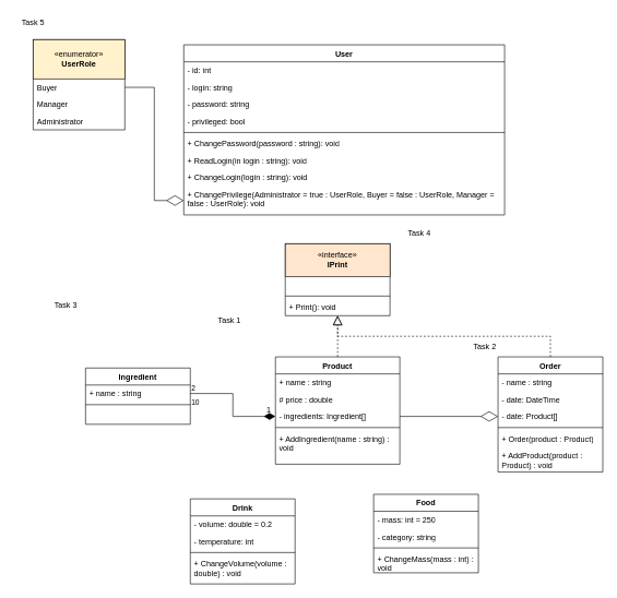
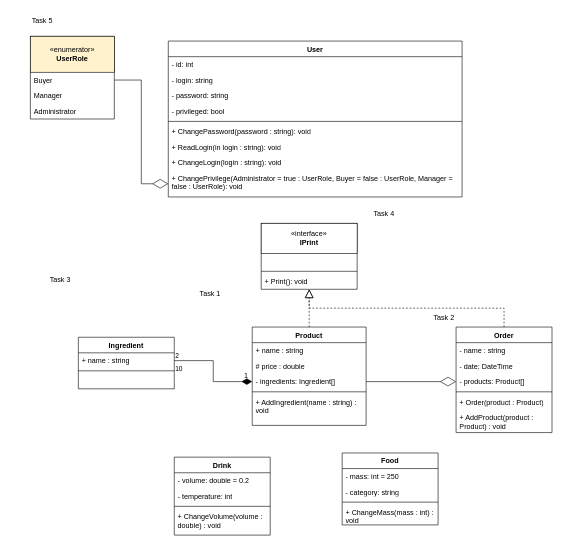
  <mxCell id="0" />
  <mxCell id="1" parent="0" />
  <mxCell id="2" value="Product" style="swimlane;fontStyle=1;align=center;verticalAlign=top;childLayout=stackLayout;horizontal=1;startSize=26;horizontalStack=0;resizeParent=1;resizeParentMax=0;resizeLast=0;collapsible=1;marginBottom=0;whiteSpace=wrap;html=1;" parent="1" vertex="1"><mxGeometry x="420" y="545" width="190" height="164" as="geometry" /></mxCell>
  <mxCell id="3" value="+ name : string" style="text;strokeColor=none;fillColor=none;align=left;verticalAlign=top;spacingLeft=4;spacingRight=4;overflow=hidden;rotatable=0;points=[[0,0.5],[1,0.5]];portConstraint=eastwest;whiteSpace=wrap;html=1;" parent="2" vertex="1"><mxGeometry y="26" width="190" height="26" as="geometry" /></mxCell>
  <mxCell id="4" value="# price : double" style="text;strokeColor=none;fillColor=none;align=left;verticalAlign=top;spacingLeft=4;spacingRight=4;overflow=hidden;rotatable=0;points=[[0,0.5],[1,0.5]];portConstraint=eastwest;whiteSpace=wrap;html=1;" parent="2" vertex="1"><mxGeometry y="52" width="190" height="26" as="geometry" /></mxCell>
  <mxCell id="5" value="- ingredients: Ingredient[]" style="text;strokeColor=none;fillColor=none;align=left;verticalAlign=top;spacingLeft=4;spacingRight=4;overflow=hidden;rotatable=0;points=[[0,0.5],[1,0.5]];portConstraint=eastwest;whiteSpace=wrap;html=1;" parent="2" vertex="1"><mxGeometry y="78" width="190" height="26" as="geometry" /></mxCell>
  <mxCell id="6" value="" style="line;strokeWidth=1;fillColor=none;align=left;verticalAlign=middle;spacingTop=-1;spacingLeft=3;spacingRight=3;rotatable=0;labelPosition=right;points=[];portConstraint=eastwest;strokeColor=inherit;" parent="2" vertex="1"><mxGeometry y="104" width="190" height="8" as="geometry" /></mxCell>
  <mxCell id="7" value="+ AddIngredient(name : string) : void" style="text;strokeColor=none;fillColor=none;align=left;verticalAlign=top;spacingLeft=4;spacingRight=4;overflow=hidden;rotatable=0;points=[[0,0.5],[1,0.5]];portConstraint=eastwest;whiteSpace=wrap;html=1;" parent="2" vertex="1"><mxGeometry y="112" width="190" height="50" as="geometry" /></mxCell>
  <mxCell id="8" value="&amp;nbsp;" style="text;strokeColor=none;fillColor=none;align=left;verticalAlign=top;spacingLeft=4;spacingRight=4;overflow=hidden;rotatable=0;points=[[0,0.5],[1,0.5]];portConstraint=eastwest;whiteSpace=wrap;html=1;" parent="2" vertex="1"><mxGeometry y="162" width="190" height="2" as="geometry" /></mxCell>
  <mxCell id="9" value="Food" style="swimlane;fontStyle=1;align=center;verticalAlign=top;childLayout=stackLayout;horizontal=1;startSize=26;horizontalStack=0;resizeParent=1;resizeParentMax=0;resizeLast=0;collapsible=1;marginBottom=0;whiteSpace=wrap;html=1;" parent="1" vertex="1"><mxGeometry x="570" y="755" width="160" height="120" as="geometry" /></mxCell>
  <mxCell id="10" value="- mass: int = 250" style="text;strokeColor=none;fillColor=none;align=left;verticalAlign=top;spacingLeft=4;spacingRight=4;overflow=hidden;rotatable=0;points=[[0,0.5],[1,0.5]];portConstraint=eastwest;whiteSpace=wrap;html=1;" parent="9" vertex="1"><mxGeometry y="26" width="160" height="26" as="geometry" /></mxCell>
  <mxCell id="11" value="- category: string" style="text;strokeColor=none;fillColor=none;align=left;verticalAlign=top;spacingLeft=4;spacingRight=4;overflow=hidden;rotatable=0;points=[[0,0.5],[1,0.5]];portConstraint=eastwest;whiteSpace=wrap;html=1;" parent="9" vertex="1"><mxGeometry y="52" width="160" height="26" as="geometry" /></mxCell>
  <mxCell id="12" value="" style="line;strokeWidth=1;fillColor=none;align=left;verticalAlign=middle;spacingTop=-1;spacingLeft=3;spacingRight=3;rotatable=0;labelPosition=right;points=[];portConstraint=eastwest;strokeColor=inherit;" parent="9" vertex="1"><mxGeometry y="78" width="160" height="8" as="geometry" /></mxCell>
  <mxCell id="13" value="+ ChangeMass(mass : int) : void" style="text;strokeColor=none;fillColor=none;align=left;verticalAlign=top;spacingLeft=4;spacingRight=4;overflow=hidden;rotatable=0;points=[[0,0.5],[1,0.5]];portConstraint=eastwest;whiteSpace=wrap;html=1;" parent="9" vertex="1"><mxGeometry y="86" width="160" height="34" as="geometry" /></mxCell>
  <mxCell id="14" value="Drink" style="swimlane;fontStyle=1;align=center;verticalAlign=top;childLayout=stackLayout;horizontal=1;startSize=26;horizontalStack=0;resizeParent=1;resizeParentMax=0;resizeLast=0;collapsible=1;marginBottom=0;whiteSpace=wrap;html=1;" parent="1" vertex="1"><mxGeometry x="290" y="762" width="160" height="130" as="geometry" /></mxCell>
  <mxCell id="15" value="- volume: double = 0.2" style="text;strokeColor=none;fillColor=none;align=left;verticalAlign=top;spacingLeft=4;spacingRight=4;overflow=hidden;rotatable=0;points=[[0,0.5],[1,0.5]];portConstraint=eastwest;whiteSpace=wrap;html=1;" parent="14" vertex="1"><mxGeometry y="26" width="160" height="26" as="geometry" /></mxCell>
  <mxCell id="16" value="- temperature: int" style="text;strokeColor=none;fillColor=none;align=left;verticalAlign=top;spacingLeft=4;spacingRight=4;overflow=hidden;rotatable=0;points=[[0,0.5],[1,0.5]];portConstraint=eastwest;whiteSpace=wrap;html=1;" parent="14" vertex="1"><mxGeometry y="52" width="160" height="26" as="geometry" /></mxCell>
  <mxCell id="17" value="" style="line;strokeWidth=1;fillColor=none;align=left;verticalAlign=middle;spacingTop=-1;spacingLeft=3;spacingRight=3;rotatable=0;labelPosition=right;points=[];portConstraint=eastwest;strokeColor=inherit;" parent="14" vertex="1"><mxGeometry y="78" width="160" height="8" as="geometry" /></mxCell>
  <mxCell id="18" value="+ ChangeVolume(volume : double) : void" style="text;strokeColor=none;fillColor=none;align=left;verticalAlign=top;spacingLeft=4;spacingRight=4;overflow=hidden;rotatable=0;points=[[0,0.5],[1,0.5]];portConstraint=eastwest;whiteSpace=wrap;html=1;" parent="14" vertex="1"><mxGeometry y="86" width="160" height="44" as="geometry" /></mxCell>
  <mxCell id="19" value="Task 1" style="text;html=1;align=center;verticalAlign=middle;whiteSpace=wrap;rounded=0;" parent="1" vertex="1"><mxGeometry x="320" y="475" width="60" height="30" as="geometry" /></mxCell>
  <mxCell id="20" value="Order" style="swimlane;fontStyle=1;align=center;verticalAlign=top;childLayout=stackLayout;horizontal=1;startSize=26;horizontalStack=0;resizeParent=1;resizeParentMax=0;resizeLast=0;collapsible=1;marginBottom=0;whiteSpace=wrap;html=1;" parent="1" vertex="1"><mxGeometry x="760" y="545" width="160" height="176" as="geometry" /></mxCell>
  <mxCell id="21" value="- name : string" style="text;strokeColor=none;fillColor=none;align=left;verticalAlign=top;spacingLeft=4;spacingRight=4;overflow=hidden;rotatable=0;points=[[0,0.5],[1,0.5]];portConstraint=eastwest;whiteSpace=wrap;html=1;" parent="20" vertex="1"><mxGeometry y="26" width="160" height="26" as="geometry" /></mxCell>
  <mxCell id="22" value="- date: DateTime" style="text;strokeColor=none;fillColor=none;align=left;verticalAlign=top;spacingLeft=4;spacingRight=4;overflow=hidden;rotatable=0;points=[[0,0.5],[1,0.5]];portConstraint=eastwest;whiteSpace=wrap;html=1;" parent="20" vertex="1"><mxGeometry y="52" width="160" height="26" as="geometry" /></mxCell>
- <mxCell id="23" value="- date: Product[]" style="text;strokeColor=none;fillColor=none;align=left;verticalAlign=top;spacingLeft=4;spacingRight=4;overflow=hidden;rotatable=0;points=[[0,0.5],[1,0.5]];portConstraint=eastwest;whiteSpace=wrap;html=1;" parent="20" vertex="1"><mxGeometry y="78" width="160" height="26" as="geometry" /></mxCell>
+ <mxCell id="23" value="- products: Product[]" style="text;strokeColor=none;fillColor=none;align=left;verticalAlign=top;spacingLeft=4;spacingRight=4;overflow=hidden;rotatable=0;points=[[0,0.5],[1,0.5]];portConstraint=eastwest;whiteSpace=wrap;html=1;" parent="20" vertex="1"><mxGeometry y="78" width="160" height="26" as="geometry" /></mxCell>
  <mxCell id="24" value="" style="line;strokeWidth=1;fillColor=none;align=left;verticalAlign=middle;spacingTop=-1;spacingLeft=3;spacingRight=3;rotatable=0;labelPosition=right;points=[];portConstraint=eastwest;strokeColor=inherit;" parent="20" vertex="1"><mxGeometry y="104" width="160" height="8" as="geometry" /></mxCell>
  <mxCell id="25" value="+ Order(product : Product)" style="text;strokeColor=none;fillColor=none;align=left;verticalAlign=top;spacingLeft=4;spacingRight=4;overflow=hidden;rotatable=0;points=[[0,0.5],[1,0.5]];portConstraint=eastwest;whiteSpace=wrap;html=1;" parent="20" vertex="1"><mxGeometry y="112" width="160" height="26" as="geometry" /></mxCell>
  <mxCell id="26" value="+ AddProduct(product : Product) : void" style="text;strokeColor=none;fillColor=none;align=left;verticalAlign=top;spacingLeft=4;spacingRight=4;overflow=hidden;rotatable=0;points=[[0,0.5],[1,0.5]];portConstraint=eastwest;whiteSpace=wrap;html=1;" parent="20" vertex="1"><mxGeometry y="138" width="160" height="38" as="geometry" /></mxCell>
  <mxCell id="27" value="Task 2" style="text;html=1;align=center;verticalAlign=middle;whiteSpace=wrap;rounded=0;" parent="1" vertex="1"><mxGeometry x="710" y="515" width="60" height="30" as="geometry" /></mxCell>
  <mxCell id="28" value="Ingredient" style="swimlane;fontStyle=1;align=center;verticalAlign=top;childLayout=stackLayout;horizontal=1;startSize=26;horizontalStack=0;resizeParent=1;resizeParentMax=0;resizeLast=0;collapsible=1;marginBottom=0;whiteSpace=wrap;html=1;" parent="1" vertex="1"><mxGeometry x="130" y="562" width="160" height="86" as="geometry" /></mxCell>
  <mxCell id="29" value="+ name : string" style="text;strokeColor=none;fillColor=none;align=left;verticalAlign=top;spacingLeft=4;spacingRight=4;overflow=hidden;rotatable=0;points=[[0,0.5],[1,0.5]];portConstraint=eastwest;whiteSpace=wrap;html=1;" parent="28" vertex="1"><mxGeometry y="26" width="160" height="26" as="geometry" /></mxCell>
  <mxCell id="30" value="" style="line;strokeWidth=1;fillColor=none;align=left;verticalAlign=middle;spacingTop=-1;spacingLeft=3;spacingRight=3;rotatable=0;labelPosition=right;points=[];portConstraint=eastwest;strokeColor=inherit;" parent="28" vertex="1"><mxGeometry y="52" width="160" height="8" as="geometry" /></mxCell>
  <mxCell id="31" value="&amp;nbsp;" style="text;strokeColor=none;fillColor=none;align=left;verticalAlign=top;spacingLeft=4;spacingRight=4;overflow=hidden;rotatable=0;points=[[0,0.5],[1,0.5]];portConstraint=eastwest;whiteSpace=wrap;html=1;" parent="28" vertex="1"><mxGeometry y="60" width="160" height="26" as="geometry" /></mxCell>
  <mxCell id="32" value="Task 3" style="text;html=1;align=center;verticalAlign=middle;whiteSpace=wrap;rounded=0;" parent="1" vertex="1"><mxGeometry x="70" y="452" width="60" height="30" as="geometry" /></mxCell>
  <mxCell id="33" value="" style="endArrow=diamondThin;endFill=0;endSize=24;html=1;rounded=0;exitX=1;exitY=0.5;exitDx=0;exitDy=0;entryX=0;entryY=0.5;entryDx=0;entryDy=0;edgeStyle=orthogonalEdgeStyle;" parent="1" source="5" target="23" edge="1"><mxGeometry width="160" relative="1" as="geometry"><mxPoint x="610" y="652" as="sourcePoint" /><mxPoint x="770" y="652" as="targetPoint" /></mxGeometry></mxCell>
  <mxCell id="34" value="10" style="endArrow=diamondThin;endFill=1;html=1;edgeStyle=orthogonalEdgeStyle;align=left;verticalAlign=top;rounded=0;exitX=1;exitY=0.5;exitDx=0;exitDy=0;entryX=0;entryY=0.5;entryDx=0;entryDy=0;strokeWidth=1;startSize=6;endSize=15;" parent="1" source="29" target="5" edge="1"><mxGeometry x="-1" relative="1" as="geometry"><mxPoint x="270" y="692" as="sourcePoint" /><mxPoint x="430" y="692" as="targetPoint" /></mxGeometry></mxCell>
  <mxCell id="35" value="2" style="edgeLabel;resizable=0;html=1;align=left;verticalAlign=bottom;" parent="34" connectable="0" vertex="1"><mxGeometry x="-1" relative="1" as="geometry" /></mxCell>
  <mxCell id="36" value="1" style="text;html=1;align=center;verticalAlign=middle;whiteSpace=wrap;rounded=0;" parent="1" vertex="1"><mxGeometry x="390" y="612" width="40" height="30" as="geometry" /></mxCell>
  <mxCell id="37" value="Classname" style="swimlane;fontStyle=1;align=center;verticalAlign=top;childLayout=stackLayout;horizontal=1;startSize=0;horizontalStack=0;resizeParent=1;resizeParentMax=0;resizeLast=0;collapsible=1;marginBottom=0;whiteSpace=wrap;html=1;" parent="1" vertex="1"><mxGeometry x="435" y="372" width="160" height="110" as="geometry"><mxRectangle x="555" y="-60" width="100" height="30" as="alternateBounds" /></mxGeometry></mxCell>
- <mxCell id="38" value="«interface»&lt;br&gt;&lt;b&gt;IPrint&lt;/b&gt;" style="html=1;whiteSpace=wrap;fillColor=#ffe6cc;" parent="37" vertex="1"><mxGeometry width="160" height="50" as="geometry" /></mxCell>
+ <mxCell id="38" value="«interface»&lt;br&gt;&lt;b&gt;IPrint&lt;/b&gt;" style="html=1;whiteSpace=wrap;" parent="37" vertex="1"><mxGeometry width="160" height="50" as="geometry" /></mxCell>
  <mxCell id="39" value="&amp;nbsp;" style="text;strokeColor=none;fillColor=none;align=left;verticalAlign=top;spacingLeft=4;spacingRight=4;overflow=hidden;rotatable=0;points=[[0,0.5],[1,0.5]];portConstraint=eastwest;whiteSpace=wrap;html=1;" parent="37" vertex="1"><mxGeometry y="50" width="160" height="26" as="geometry" /></mxCell>
  <mxCell id="40" value="" style="line;strokeWidth=1;fillColor=none;align=left;verticalAlign=middle;spacingTop=-1;spacingLeft=3;spacingRight=3;rotatable=0;labelPosition=right;points=[];portConstraint=eastwest;strokeColor=inherit;" parent="37" vertex="1"><mxGeometry y="76" width="160" height="8" as="geometry" /></mxCell>
  <mxCell id="41" value="+ Print(): void" style="text;strokeColor=none;fillColor=none;align=left;verticalAlign=top;spacingLeft=4;spacingRight=4;overflow=hidden;rotatable=0;points=[[0,0.5],[1,0.5]];portConstraint=eastwest;whiteSpace=wrap;html=1;" parent="37" vertex="1"><mxGeometry y="84" width="160" height="26" as="geometry" /></mxCell>
  <mxCell id="42" value="" style="endArrow=block;dashed=1;endFill=0;endSize=12;html=1;rounded=0;exitX=0.5;exitY=0;exitDx=0;exitDy=0;entryX=0.5;entryY=1;entryDx=0;entryDy=0;" parent="1" source="2" target="37" edge="1"><mxGeometry width="160" relative="1" as="geometry"><mxPoint x="470" y="502" as="sourcePoint" /><mxPoint x="630" y="502" as="targetPoint" /></mxGeometry></mxCell>
  <mxCell id="43" value="" style="endArrow=block;dashed=1;endFill=0;endSize=12;html=1;rounded=0;exitX=0.5;exitY=0;exitDx=0;exitDy=0;entryX=0.5;entryY=1;entryDx=0;entryDy=0;edgeStyle=orthogonalEdgeStyle;" parent="1" source="20" target="37" edge="1"><mxGeometry width="160" relative="1" as="geometry"><mxPoint x="570" y="502" as="sourcePoint" /><mxPoint x="540" y="502" as="targetPoint" /></mxGeometry></mxCell>
  <mxCell id="44" value="" style="swimlane;fontStyle=0;childLayout=stackLayout;horizontal=1;startSize=0;fillColor=none;horizontalStack=0;resizeParent=1;resizeParentMax=0;resizeLast=0;collapsible=1;marginBottom=0;whiteSpace=wrap;html=1;" parent="1" vertex="1"><mxGeometry x="50" y="60" width="140" height="138" as="geometry" /></mxCell>
  <mxCell id="45" value="«enumerator»&lt;br&gt;&lt;b&gt;UserRole&lt;/b&gt;" style="html=1;dropTarget=0;whiteSpace=wrap;fillColor=#fff2cc;" parent="44" vertex="1"><mxGeometry width="140" height="60" as="geometry" /></mxCell>
  <mxCell id="46" value="Buyer" style="text;strokeColor=none;fillColor=none;align=left;verticalAlign=top;spacingLeft=4;spacingRight=4;overflow=hidden;rotatable=0;points=[[0,0.5],[1,0.5]];portConstraint=eastwest;whiteSpace=wrap;html=1;" parent="44" vertex="1"><mxGeometry y="60" width="140" height="26" as="geometry" /></mxCell>
  <mxCell id="47" value="Manager" style="text;strokeColor=none;fillColor=none;align=left;verticalAlign=top;spacingLeft=4;spacingRight=4;overflow=hidden;rotatable=0;points=[[0,0.5],[1,0.5]];portConstraint=eastwest;whiteSpace=wrap;html=1;" parent="44" vertex="1"><mxGeometry y="86" width="140" height="26" as="geometry" /></mxCell>
  <mxCell id="48" value="Administrator" style="text;strokeColor=none;fillColor=none;align=left;verticalAlign=top;spacingLeft=4;spacingRight=4;overflow=hidden;rotatable=0;points=[[0,0.5],[1,0.5]];portConstraint=eastwest;whiteSpace=wrap;html=1;" parent="44" vertex="1"><mxGeometry y="112" width="140" height="26" as="geometry" /></mxCell>
  <mxCell id="49" value="User" style="swimlane;fontStyle=1;align=center;verticalAlign=top;childLayout=stackLayout;horizontal=1;startSize=26;horizontalStack=0;resizeParent=1;resizeParentMax=0;resizeLast=0;collapsible=1;marginBottom=0;whiteSpace=wrap;html=1;" parent="1" vertex="1"><mxGeometry x="280" y="68" width="490" height="260" as="geometry" /></mxCell>
  <mxCell id="50" value="- id: int" style="text;strokeColor=none;fillColor=none;align=left;verticalAlign=top;spacingLeft=4;spacingRight=4;overflow=hidden;rotatable=0;points=[[0,0.5],[1,0.5]];portConstraint=eastwest;whiteSpace=wrap;html=1;" parent="49" vertex="1"><mxGeometry y="26" width="490" height="26" as="geometry" /></mxCell>
  <mxCell id="51" value="- login: string" style="text;strokeColor=none;fillColor=none;align=left;verticalAlign=top;spacingLeft=4;spacingRight=4;overflow=hidden;rotatable=0;points=[[0,0.5],[1,0.5]];portConstraint=eastwest;whiteSpace=wrap;html=1;" parent="49" vertex="1"><mxGeometry y="52" width="490" height="26" as="geometry" /></mxCell>
  <mxCell id="52" value="- password: string" style="text;strokeColor=none;fillColor=none;align=left;verticalAlign=top;spacingLeft=4;spacingRight=4;overflow=hidden;rotatable=0;points=[[0,0.5],[1,0.5]];portConstraint=eastwest;whiteSpace=wrap;html=1;" parent="49" vertex="1"><mxGeometry y="78" width="490" height="26" as="geometry" /></mxCell>
  <mxCell id="53" value="- privileged: bool" style="text;strokeColor=none;fillColor=none;align=left;verticalAlign=top;spacingLeft=4;spacingRight=4;overflow=hidden;rotatable=0;points=[[0,0.5],[1,0.5]];portConstraint=eastwest;whiteSpace=wrap;html=1;" parent="49" vertex="1"><mxGeometry y="104" width="490" height="26" as="geometry" /></mxCell>
  <mxCell id="54" value="" style="line;strokeWidth=1;fillColor=none;align=left;verticalAlign=middle;spacingTop=-1;spacingLeft=3;spacingRight=3;rotatable=0;labelPosition=right;points=[];portConstraint=eastwest;strokeColor=inherit;" parent="49" vertex="1"><mxGeometry y="130" width="490" height="8" as="geometry" /></mxCell>
  <mxCell id="55" value="+ ChangePassword(password : string): void" style="text;strokeColor=none;fillColor=none;align=left;verticalAlign=top;spacingLeft=4;spacingRight=4;overflow=hidden;rotatable=0;points=[[0,0.5],[1,0.5]];portConstraint=eastwest;whiteSpace=wrap;html=1;" parent="49" vertex="1"><mxGeometry y="138" width="490" height="26" as="geometry" /></mxCell>
  <mxCell id="56" value="+ ReadLogin(in login : string): void" style="text;strokeColor=none;fillColor=none;align=left;verticalAlign=top;spacingLeft=4;spacingRight=4;overflow=hidden;rotatable=0;points=[[0,0.5],[1,0.5]];portConstraint=eastwest;whiteSpace=wrap;html=1;" parent="49" vertex="1"><mxGeometry y="164" width="490" height="26" as="geometry" /></mxCell>
  <mxCell id="57" value="+ ChangeLogin(login : string): void" style="text;strokeColor=none;fillColor=none;align=left;verticalAlign=top;spacingLeft=4;spacingRight=4;overflow=hidden;rotatable=0;points=[[0,0.5],[1,0.5]];portConstraint=eastwest;whiteSpace=wrap;html=1;" parent="49" vertex="1"><mxGeometry y="190" width="490" height="26" as="geometry" /></mxCell>
  <mxCell id="58" value="+ ChangePrivilege(Administrator = true : UserRole, Buyer = false : UserRole, Manager = false : UserRole): void" style="text;strokeColor=none;fillColor=none;align=left;verticalAlign=top;spacingLeft=4;spacingRight=4;overflow=hidden;rotatable=0;points=[[0,0.5],[1,0.5]];portConstraint=eastwest;whiteSpace=wrap;html=1;" parent="49" vertex="1"><mxGeometry y="216" width="490" height="44" as="geometry" /></mxCell>
- <mxCell id="59" value="Task 5" style="text;html=1;align=center;verticalAlign=middle;whiteSpace=wrap;rounded=0;" parent="1" vertex="1"><mxGeometry x="20" y="20" width="60" height="30" as="geometry" /></mxCell>
+ <mxCell id="59" value="Task 5" style="text;html=1;align=center;verticalAlign=middle;whiteSpace=wrap;rounded=0;" parent="1" vertex="1"><mxGeometry x="40" y="20" width="60" height="30" as="geometry" /></mxCell>
  <mxCell id="60" value="Task 4" style="text;html=1;align=center;verticalAlign=middle;whiteSpace=wrap;rounded=0;" parent="1" vertex="1"><mxGeometry x="610" y="342" width="60" height="30" as="geometry" /></mxCell>
  <mxCell id="61" value="" style="endArrow=diamondThin;endFill=0;endSize=24;html=1;rounded=0;exitX=1;exitY=0.5;exitDx=0;exitDy=0;entryX=0;entryY=0.5;entryDx=0;entryDy=0;edgeStyle=orthogonalEdgeStyle;" edge="1" parent="1" source="46" target="58"><mxGeometry width="160" relative="1" as="geometry"><mxPoint x="100" y="252" as="sourcePoint" /><mxPoint x="260" y="252" as="targetPoint" /></mxGeometry></mxCell>
